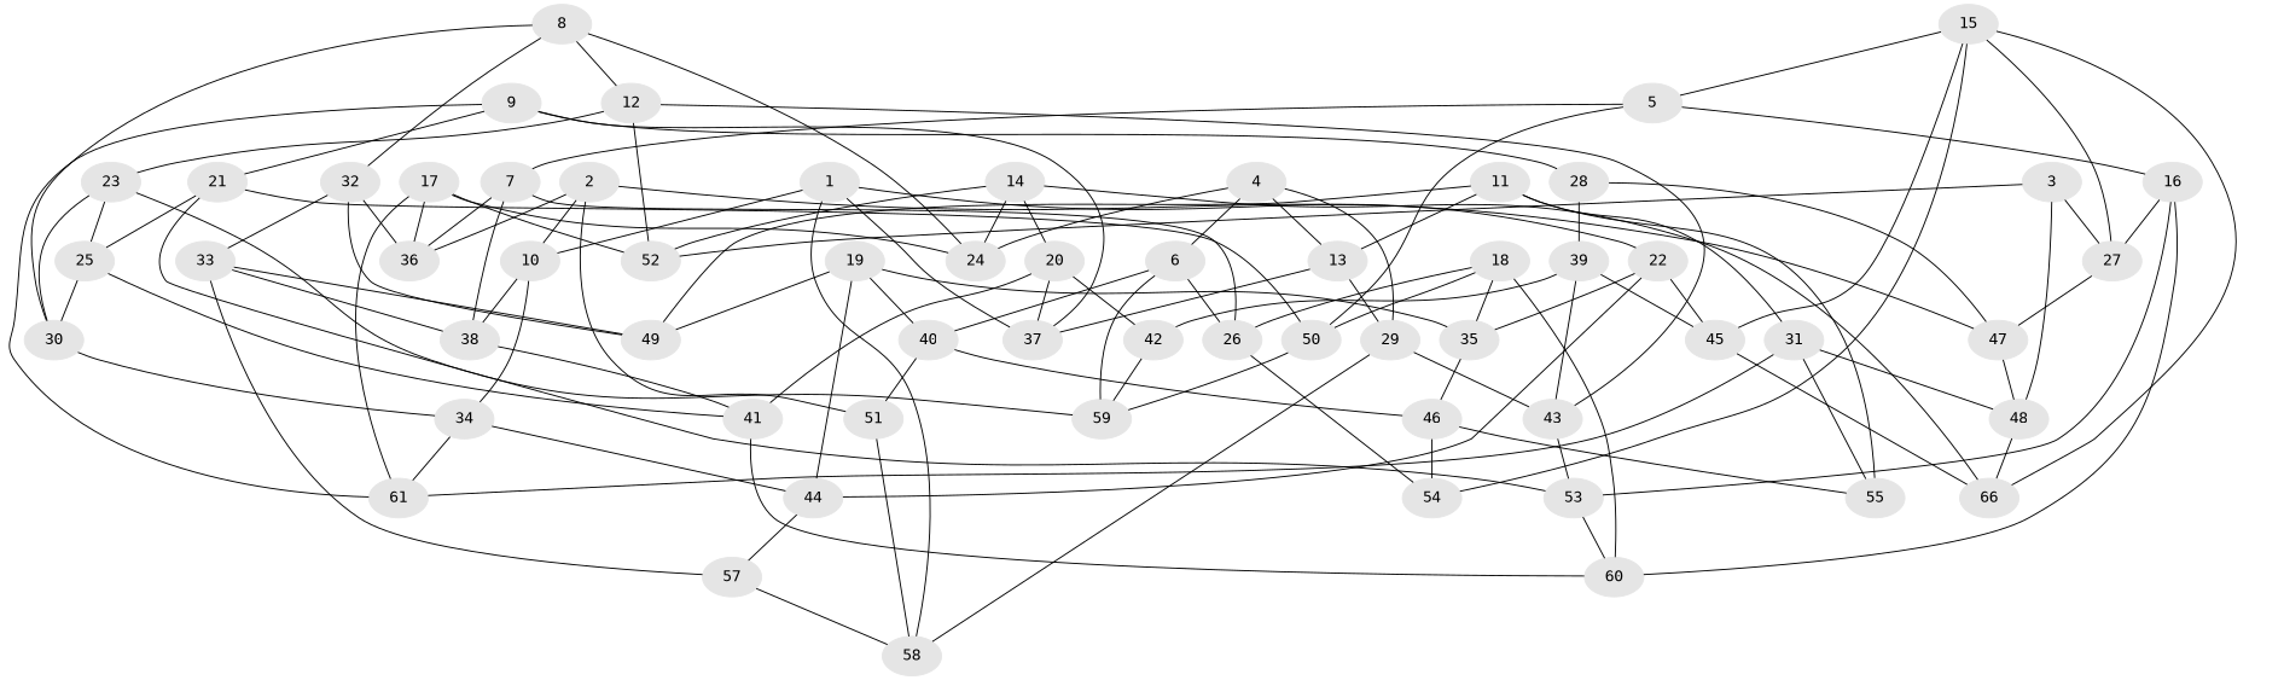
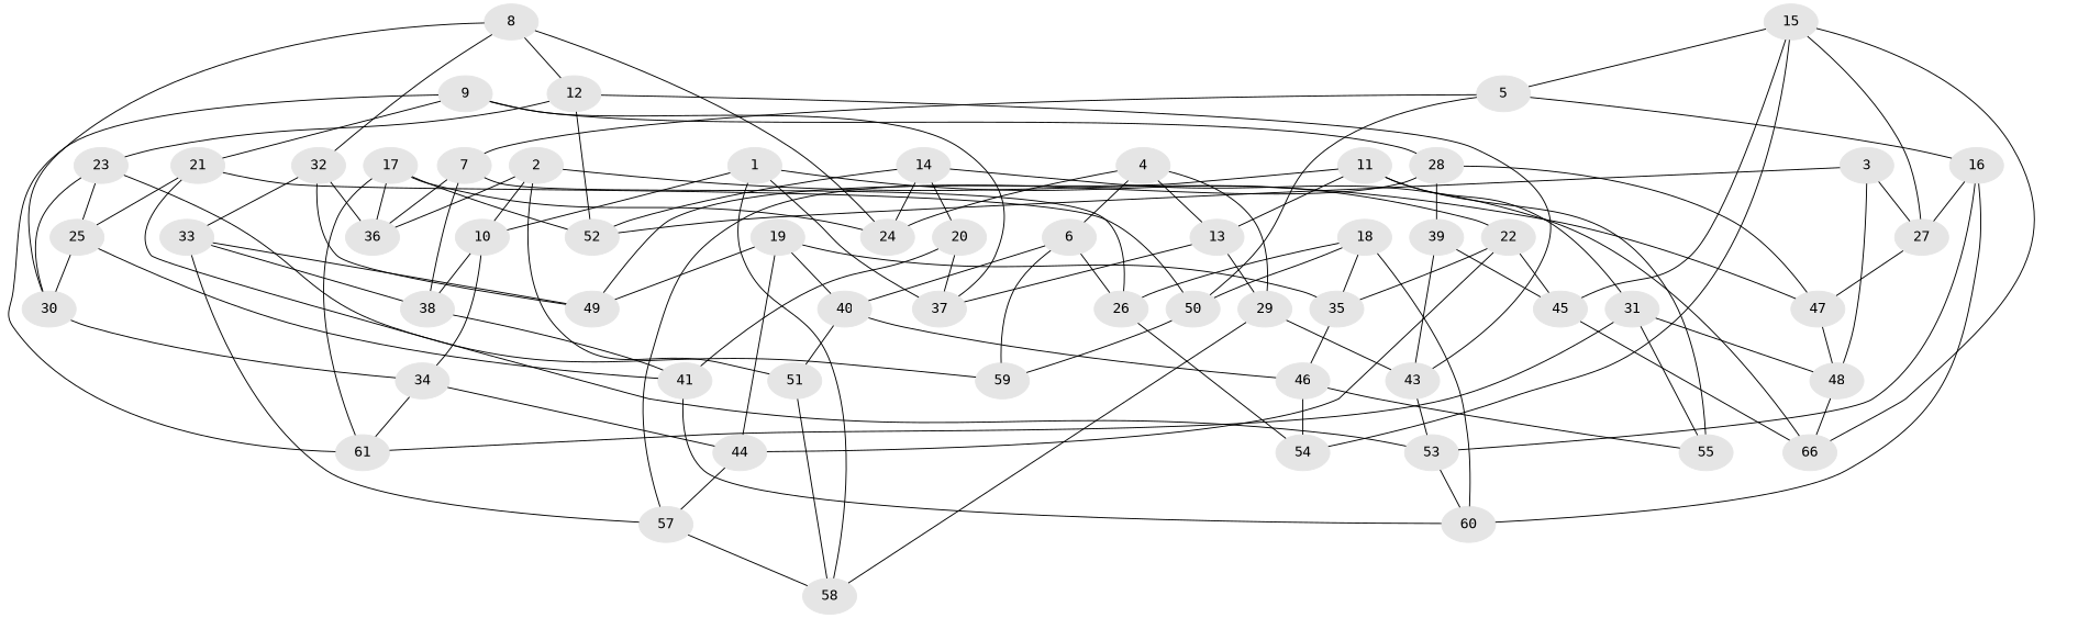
  graph {
    fontname="DejaVu Sans Mono"
    node [color=gray90 fontname="DejaVu Sans Mono" style=filled]
    edge [fontname="DejaVu Sans Mono"]
    1
    10
    22
    37
    58
    38
    34
    45
    35
    44
    2
    36
    47
    51
    48
    3
    27
    52
    5
    7
    16
    50
    n23 [label=66]
    4
    6
    13
    24
    29
    26
    40
    59
    43
    53
    60
    54
    46
    41
    8
    12
    30
    32
    23
    49
    33
    9
    21
    28
    61
    25
    39
    57
    11
    31
    55
    14
    20
-   42
    15
    17
    18
    19
    1 -- 10
    1 -- 22
    1 -- 37
    1 -- 58
    10 -- 38
    10 -- 34
    22 -- 45
    22 -- 35
    22 -- 44
    38 -- 41
    34 -- 44
    34 -- 61
    45 -- n23
    35 -- 46
    44 -- 57
    2 -- 10
    2 -- 36
    2 -- 47
    2 -- 51
    47 -- 48
    51 -- 58
    48 -- n23
    3 -- 48
    3 -- 27
    3 -- 52
    27 -- 47
    5 -- 7
    5 -- 16
    5 -- 50
    7 -- 38
    7 -- 36
    7 -- 26
    16 -- 27
    16 -- 53
    16 -- 60
    50 -- 59
    4 -- 6
    4 -- 13
    4 -- 24
    4 -- 29
    6 -- 26
    6 -- 40
    6 -- 59
    13 -- 37
    13 -- 29
    29 -- 58
    29 -- 43
    26 -- 54
    40 -- 51
    40 -- 46
    43 -- 53
    53 -- 60
    46 -- 54
    46 -- 55
    41 -- 60
    8 -- 24
    8 -- 12
    8 -- 30
    8 -- 32
    12 -- 52
    12 -- 43
    12 -- 23
    30 -- 34
    32 -- 36
    32 -- 49
    32 -- 33
    23 -- 59
    23 -- 30
    23 -- 25
    33 -- 38
    33 -- 49
    33 -- 57
    9 -- 37
    9 -- 21
    9 -- 28
    9 -- 61
    21 -- 50
    21 -- 53
    21 -- 25
    28 -- 47
    28 -- 39
+   28 -- 57
    25 -- 41
    25 -- 30
    39 -- 45
    39 -- 43
-   39 -- 42
    57 -- 58
    11 -- 13
    11 -- 49
    11 -- 31
    11 -- 55
    31 -- 48
    31 -- 61
    31 -- 55
    14 -- 52
    14 -- n23
    14 -- 24
    14 -- 20
    20 -- 37
    20 -- 41
-   20 -- 42
-   42 -- 59
    15 -- 45
    15 -- 27
    15 -- 5
    15 -- n23
    15 -- 54
    17 -- 36
    17 -- 52
    17 -- 24
    17 -- 61
    18 -- 35
    18 -- 50
    18 -- 26
    18 -- 60
    19 -- 35
    19 -- 44
    19 -- 40
    19 -- 49
  }
